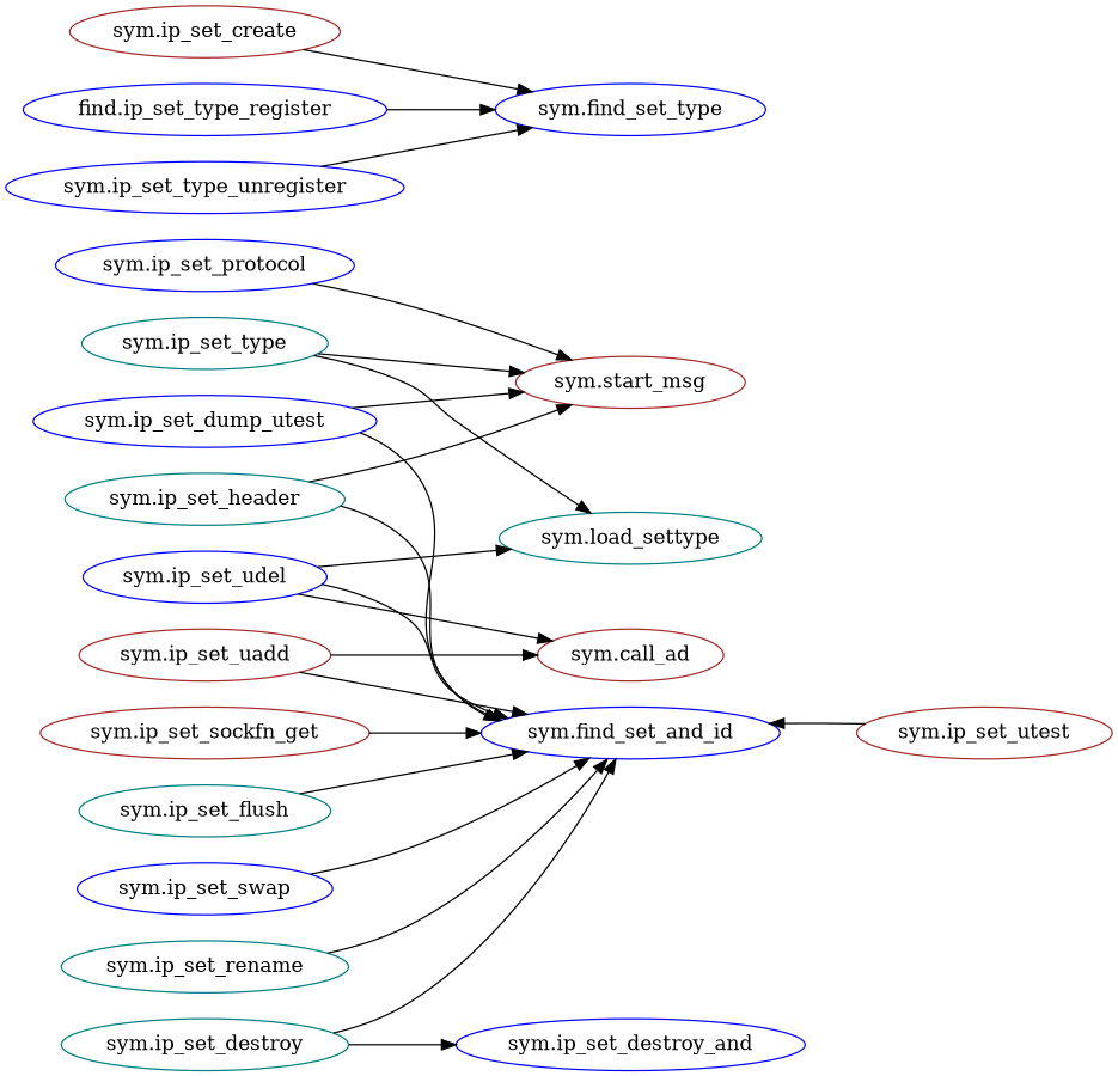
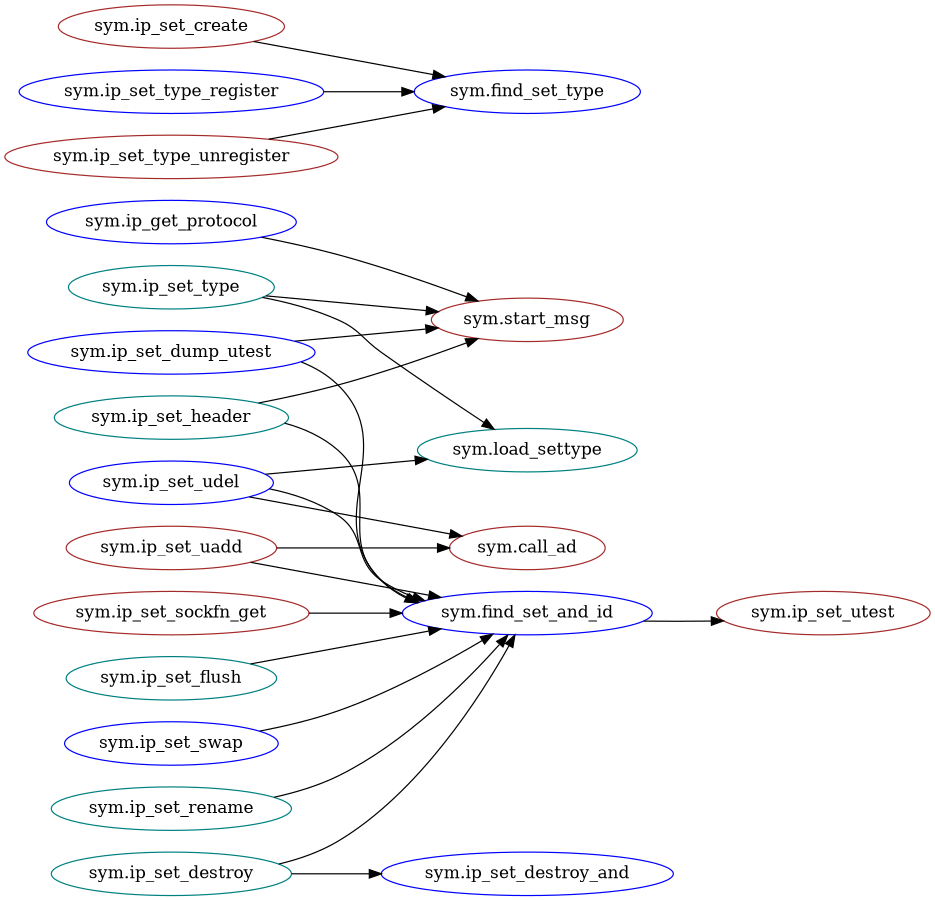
  digraph {
    rankdir=LR
    node [color=blue]
-   n1 [label="sym.ip_set_protocol"]
+   n1 [label="sym.ip_get_protocol"]
    n2 [color=brown label="sym.start_msg"]
    n3 [color=teal label="sym.ip_set_header"]
    n4 [label="sym.find_set_and_id"]
    n5 [color=brown label="sym.ip_set_utest"]
    n6 [label="sym.ip_set_udel"]
    n7 [color=brown label="sym.call_ad"]
    n8 [color=teal label="sym.load_settype"]
    n9 [color=brown label="sym.ip_set_uadd"]
    n10 [color=teal label="sym.ip_set_flush"]
    n11 [label="sym.ip_set_dump_utest"]
    n12 [label="sym.ip_set_swap"]
    n13 [color=teal label="sym.ip_set_rename"]
    n14 [color=teal label="sym.ip_set_destroy"]
    n15 [label="sym.ip_set_destroy_and"]
    n16 [color=brown label="sym.ip_set_sockfn_get"]
    n17 [color=teal label="sym.ip_set_type"]
    n18 [color=brown label="sym.ip_set_create"]
    n19 [label="sym.find_set_type"]
-   n20 [label="find.ip_set_type_register"]
-   n21 [label="sym.ip_set_type_unregister"]
+   n20 [label="sym.ip_set_type_register"]
+   n21 [color=brown label="sym.ip_set_type_unregister"]
    n1 -> n2
    n3 -> n2
    n3 -> n4
-   n5 -> n4
+   n4 -> n5
    n6 -> n4
    n6 -> n7
    n6 -> n8
    n9 -> n4
    n9 -> n7
    n10 -> n4
    n11 -> n2
    n11 -> n4
    n12 -> n4
    n13 -> n4
    n14 -> n4
    n14 -> n15
    n16 -> n4
    n17 -> n2
    n17 -> n8
    n18 -> n19
    n20 -> n19
    n21 -> n19
  }
